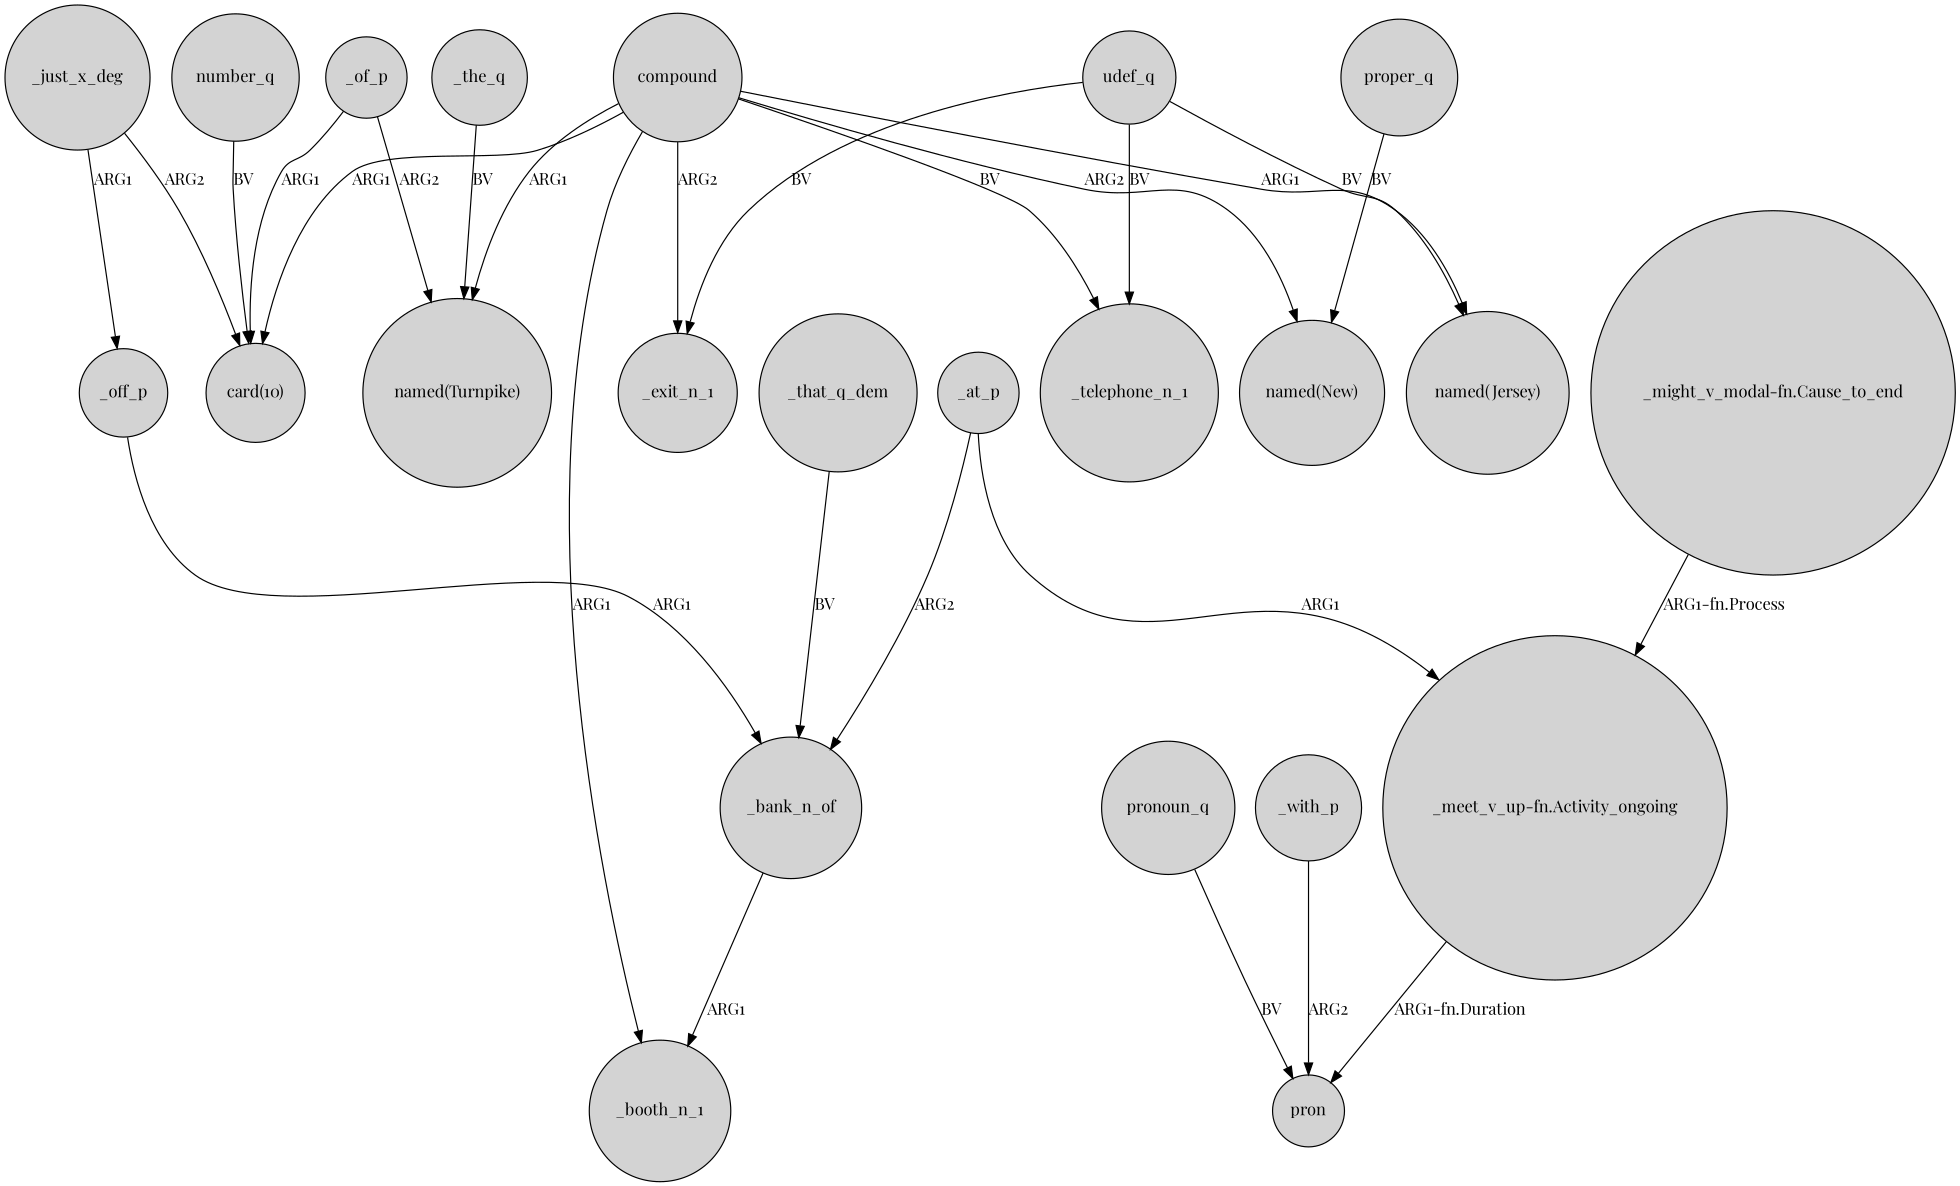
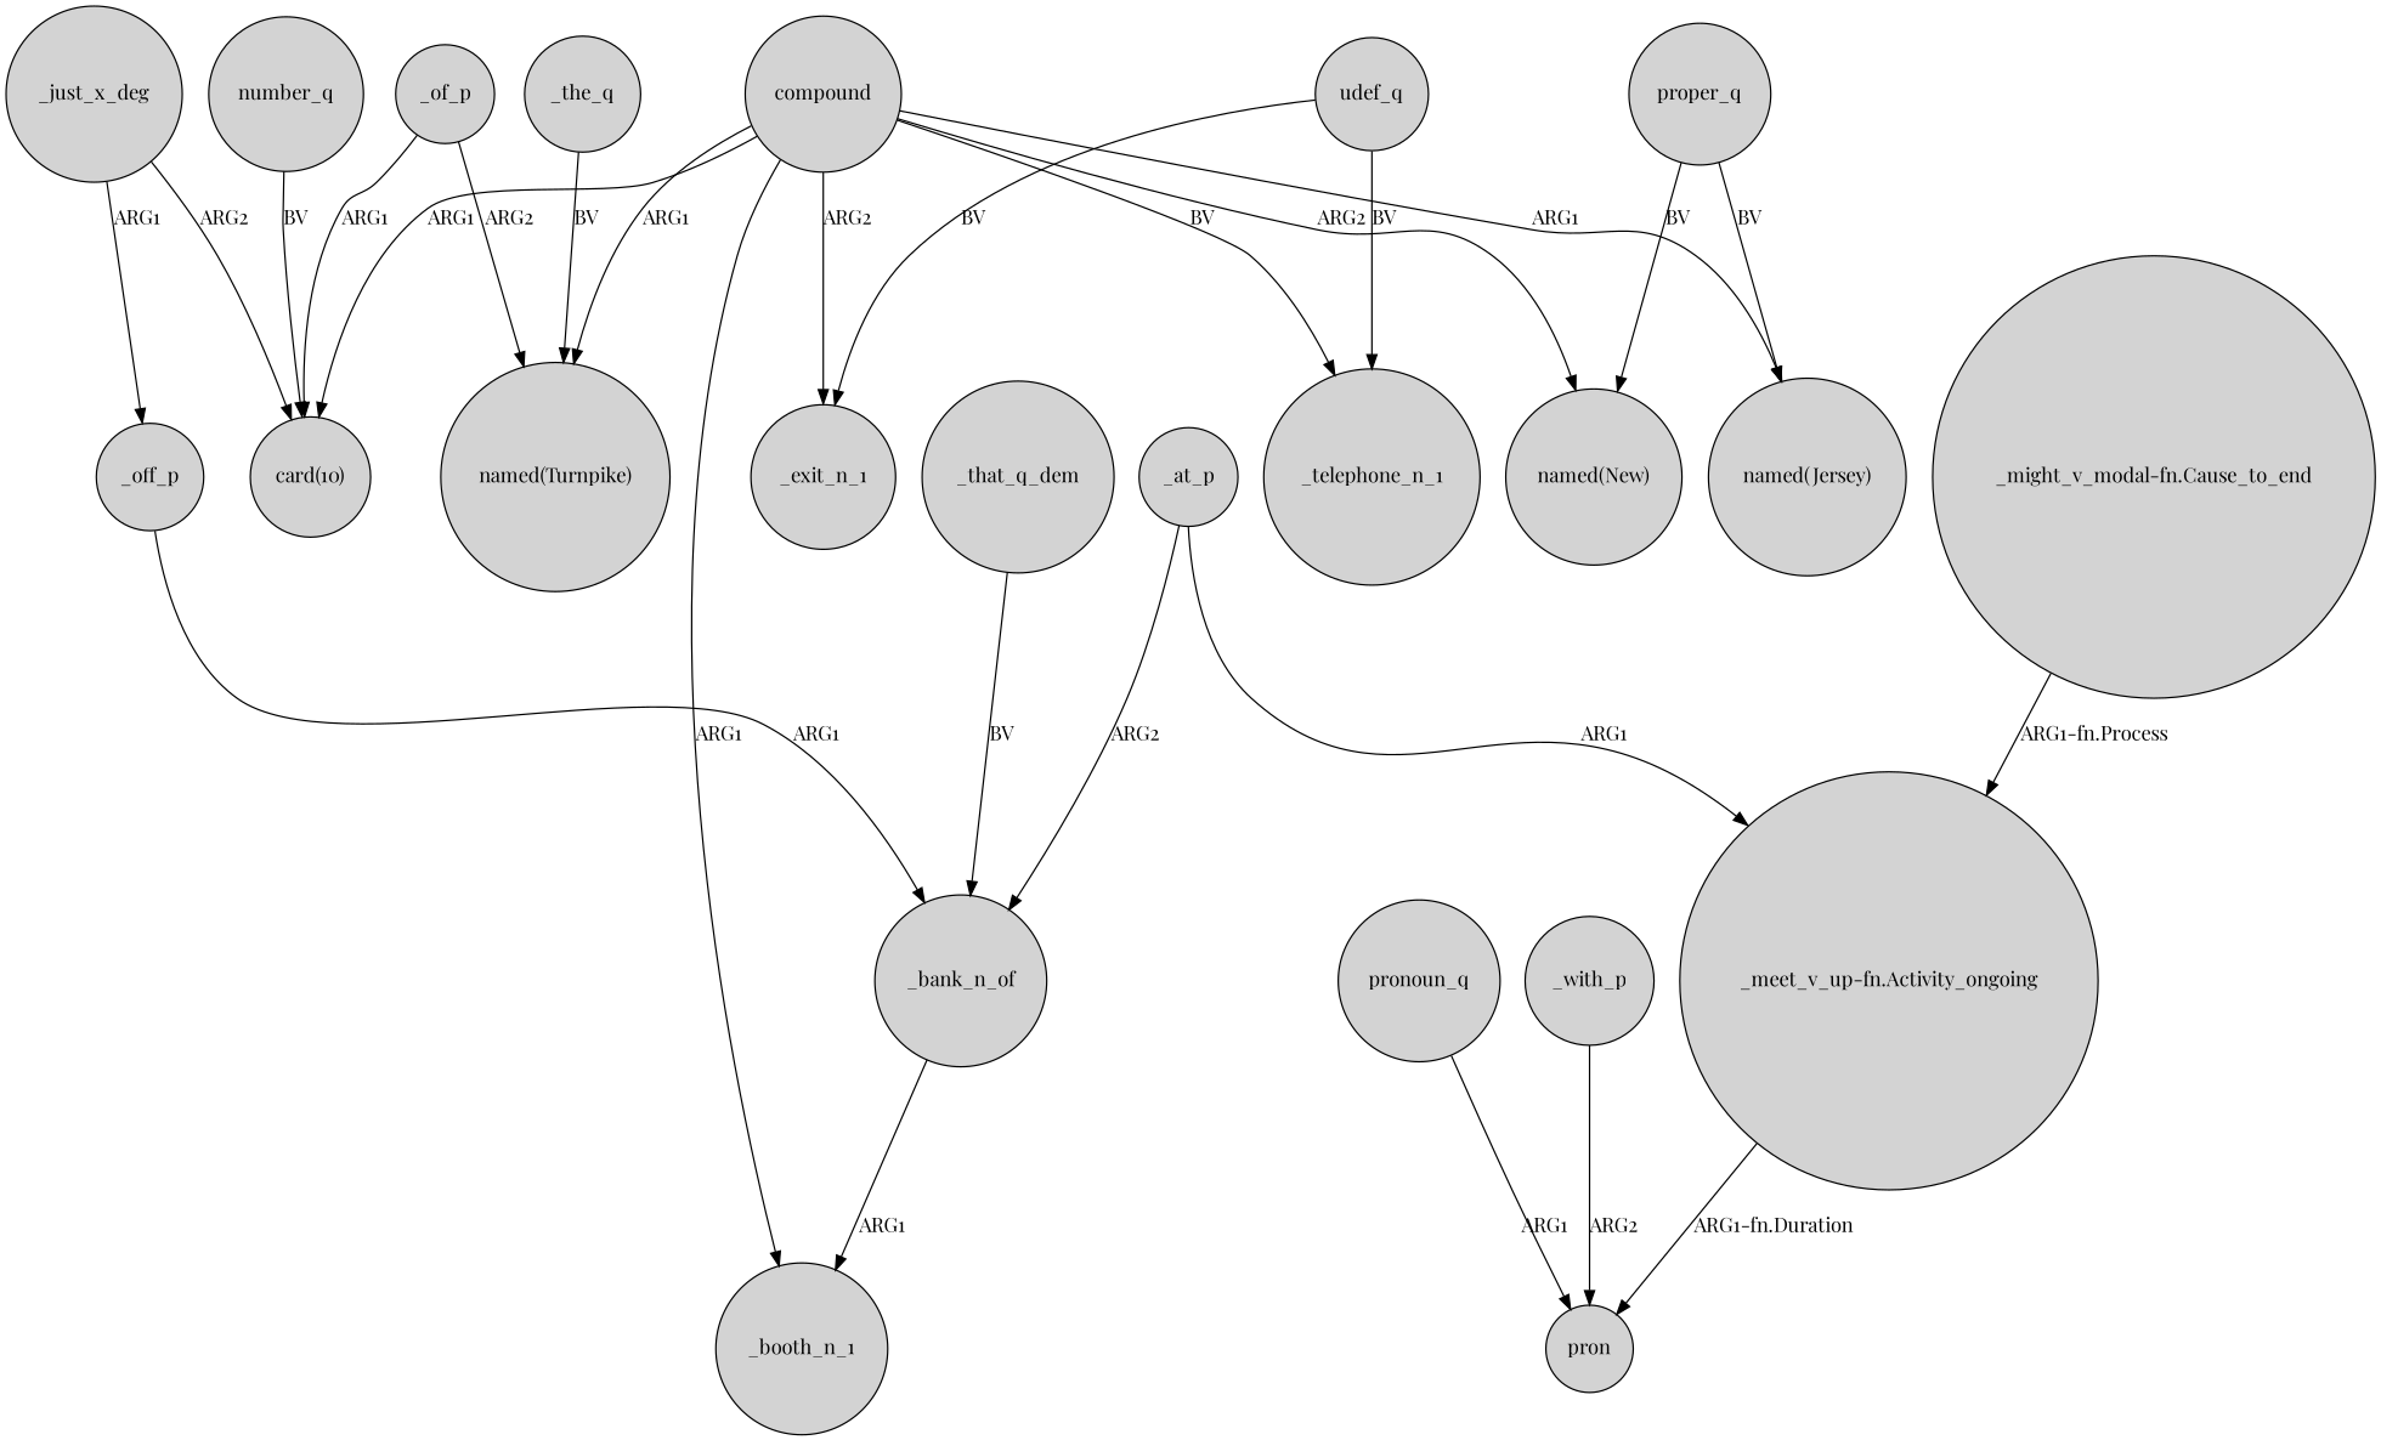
  digraph {
    fontname="Playfair Display"
    node [fontname="Playfair Display" shape=circle style=filled]
    edge [fontname="Playfair Display"]
    _just_x_deg
    _off_p
    "card(10)"
    _bank_n_of
    _booth_n_1
    _with_p
    pron
    udef_q
    _telephone_n_1
    _exit_n_1
    _at_p
    "_meet_v_up-fn.Activity_ongoing"
    compound
    "named(New)"
    "named(Jersey)"
    "named(Turnpike)"
    proper_q
    _that_q_dem
    pronoun_q
    _of_p
    _the_q
    number_q
    "_might_v_modal-fn.Cause_to_end"
    _just_x_deg -> _off_p [label=ARG1]
    _just_x_deg -> "card(10)" [label=ARG2]
    _off_p -> _bank_n_of [label=ARG1]
    _bank_n_of -> _booth_n_1 [label=ARG1]
    _with_p -> pron [label=ARG2]
    udef_q -> _telephone_n_1 [label=BV]
    udef_q -> _exit_n_1 [label=BV]
    _at_p -> _bank_n_of [label=ARG2]
    _at_p -> "_meet_v_up-fn.Activity_ongoing" [label=ARG1]
    "_meet_v_up-fn.Activity_ongoing" -> pron [label="ARG1-fn.Duration"]
    compound -> "card(10)" [label=ARG1]
    compound -> _booth_n_1 [label=ARG1]
    compound -> _telephone_n_1 [label=BV]
    compound -> _exit_n_1 [label=ARG2]
    compound -> "named(New)" [label=ARG2]
    compound -> "named(Jersey)" [label=ARG1]
    compound -> "named(Turnpike)" [label=ARG1]
    proper_q -> "named(New)" [label=BV]
-   udef_q -> "named(Jersey)" [label=BV]
+   proper_q -> "named(Jersey)" [label=BV]
    _that_q_dem -> _bank_n_of [label=BV]
-   pronoun_q -> pron [label=BV]
+   pronoun_q -> pron [label=ARG1]
    _of_p -> "card(10)" [label=ARG1]
    _of_p -> "named(Turnpike)" [label=ARG2]
    _the_q -> "named(Turnpike)" [label=BV]
    number_q -> "card(10)" [label=BV]
    "_might_v_modal-fn.Cause_to_end" -> "_meet_v_up-fn.Activity_ongoing" [label="ARG1-fn.Process"]
  }
